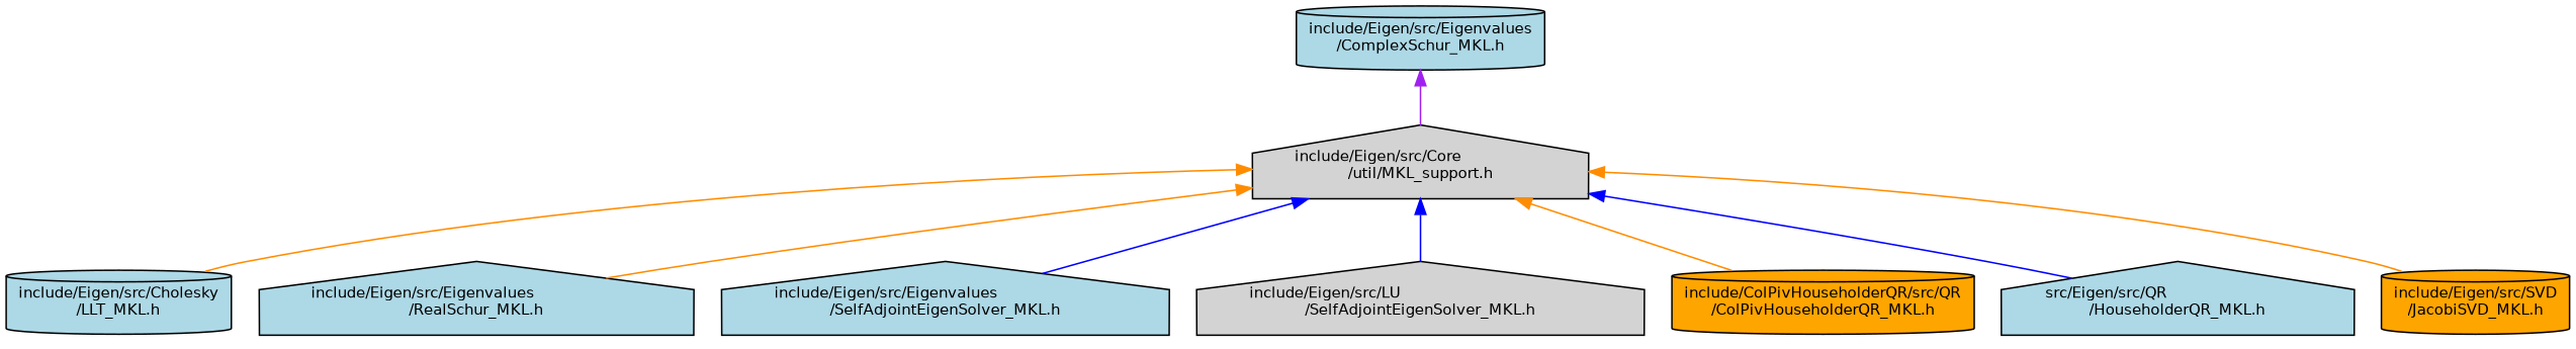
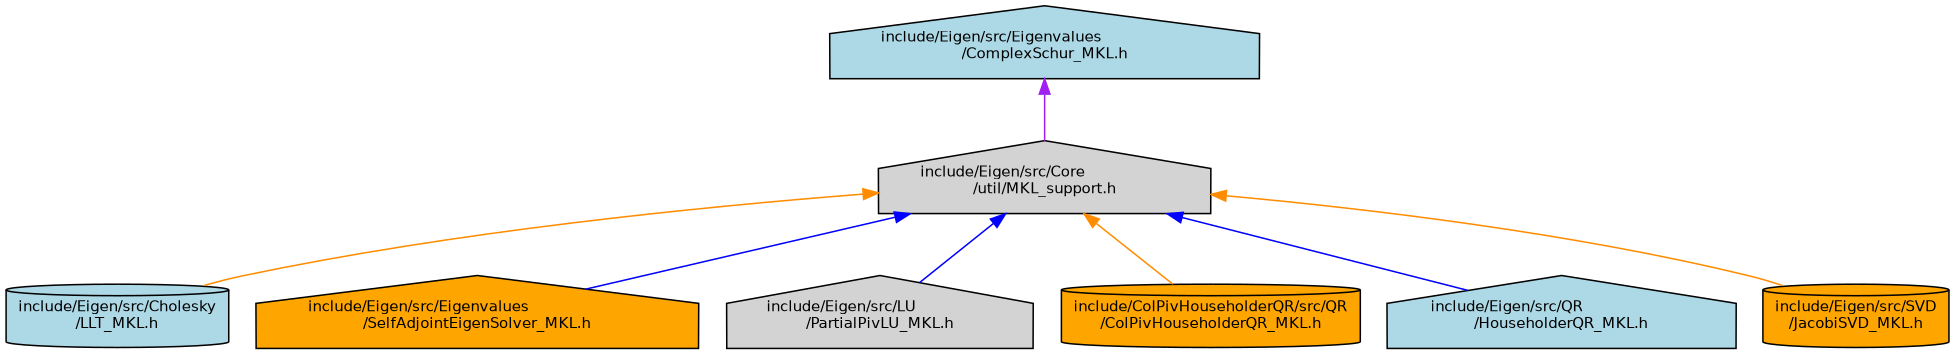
  digraph {
    node [color=black fillcolor=lightblue fontname=Helvetica fontsize=10 shape=house style=filled]
    edge [color=darkorange dir=back fontname=Helvetica fontsize=10 labelfontname=Helvetica labelfontsize=10 style=solid]
    n1 [fillcolor=lightgrey fontcolor=black height=0.2 label="include/Eigen/src/Core\l/util/MKL_support.h" width=0.4]
    n2 [height=0.2 label="include/Eigen/src/Cholesky\l/LLT_MKL.h" shape=cylinder width=0.4]
-   n3 [height=0.2 label="include/Eigen/src/Eigenvalues\l/RealSchur_MKL.h" width=0.4]
-   n4 [height=0.2 label="include/Eigen/src/Eigenvalues\l/SelfAdjointEigenSolver_MKL.h" width=0.4]
-   n5 [fillcolor=lightgrey height=0.2 label="include/Eigen/src/LU\l/SelfAdjointEigenSolver_MKL.h" width=0.4]
+   n4 [fillcolor=orange height=0.2 label="include/Eigen/src/Eigenvalues\l/SelfAdjointEigenSolver_MKL.h" width=0.4]
+   n5 [fillcolor=lightgrey height=0.2 label="include/Eigen/src/LU\l/PartialPivLU_MKL.h" width=0.4]
    n6 [fillcolor=orange height=0.2 label="include/ColPivHouseholderQR/src/QR\l/ColPivHouseholderQR_MKL.h" shape=cylinder width=0.4]
-   n7 [height=0.2 label="src/Eigen/src/QR\l/HouseholderQR_MKL.h" width=0.4]
+   n7 [height=0.2 label="include/Eigen/src/QR\l/HouseholderQR_MKL.h" width=0.4]
    n8 [fillcolor=orange height=0.2 label="include/Eigen/src/SVD\l/JacobiSVD_MKL.h" shape=cylinder width=0.4]
-   n9 [height=0.2 label="include/Eigen/src/Eigenvalues\l/ComplexSchur_MKL.h" shape=cylinder width=0.4]
+   n9 [height=0.2 label="include/Eigen/src/Eigenvalues\l/ComplexSchur_MKL.h" width=0.4]
    n1 -> n2
-   n1 -> n3
    n1 -> n4 [color=blue]
    n1 -> n5 [color=blue]
    n1 -> n6
    n1 -> n7 [color=blue]
    n1 -> n8
    n9 -> n1 [color=purple]
  }
